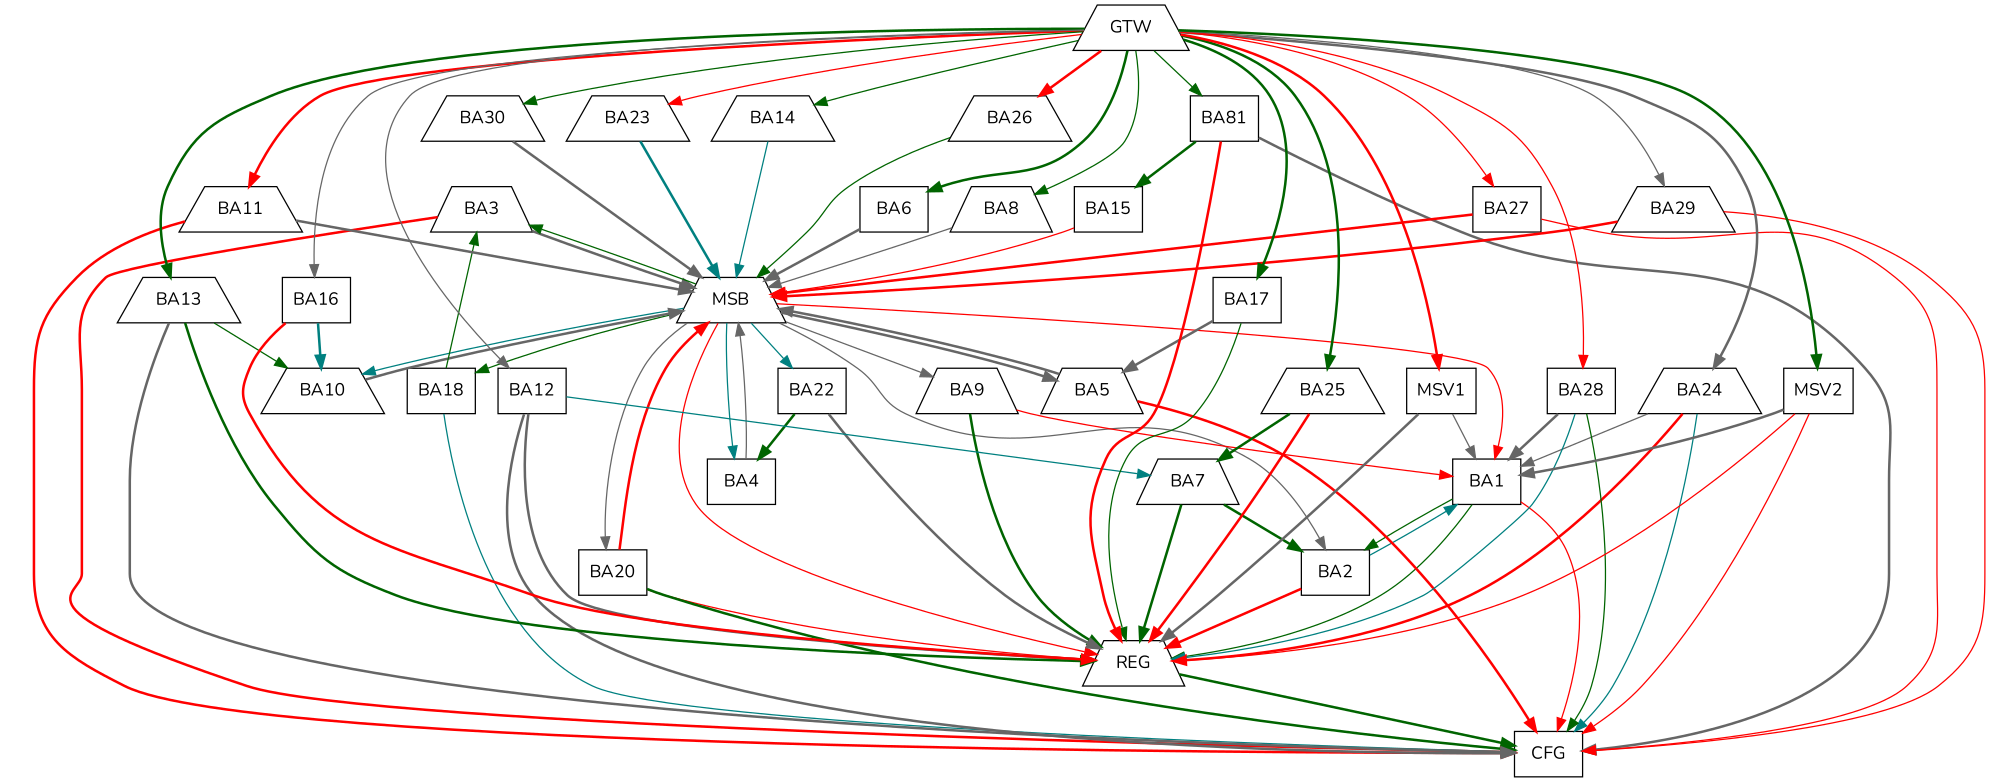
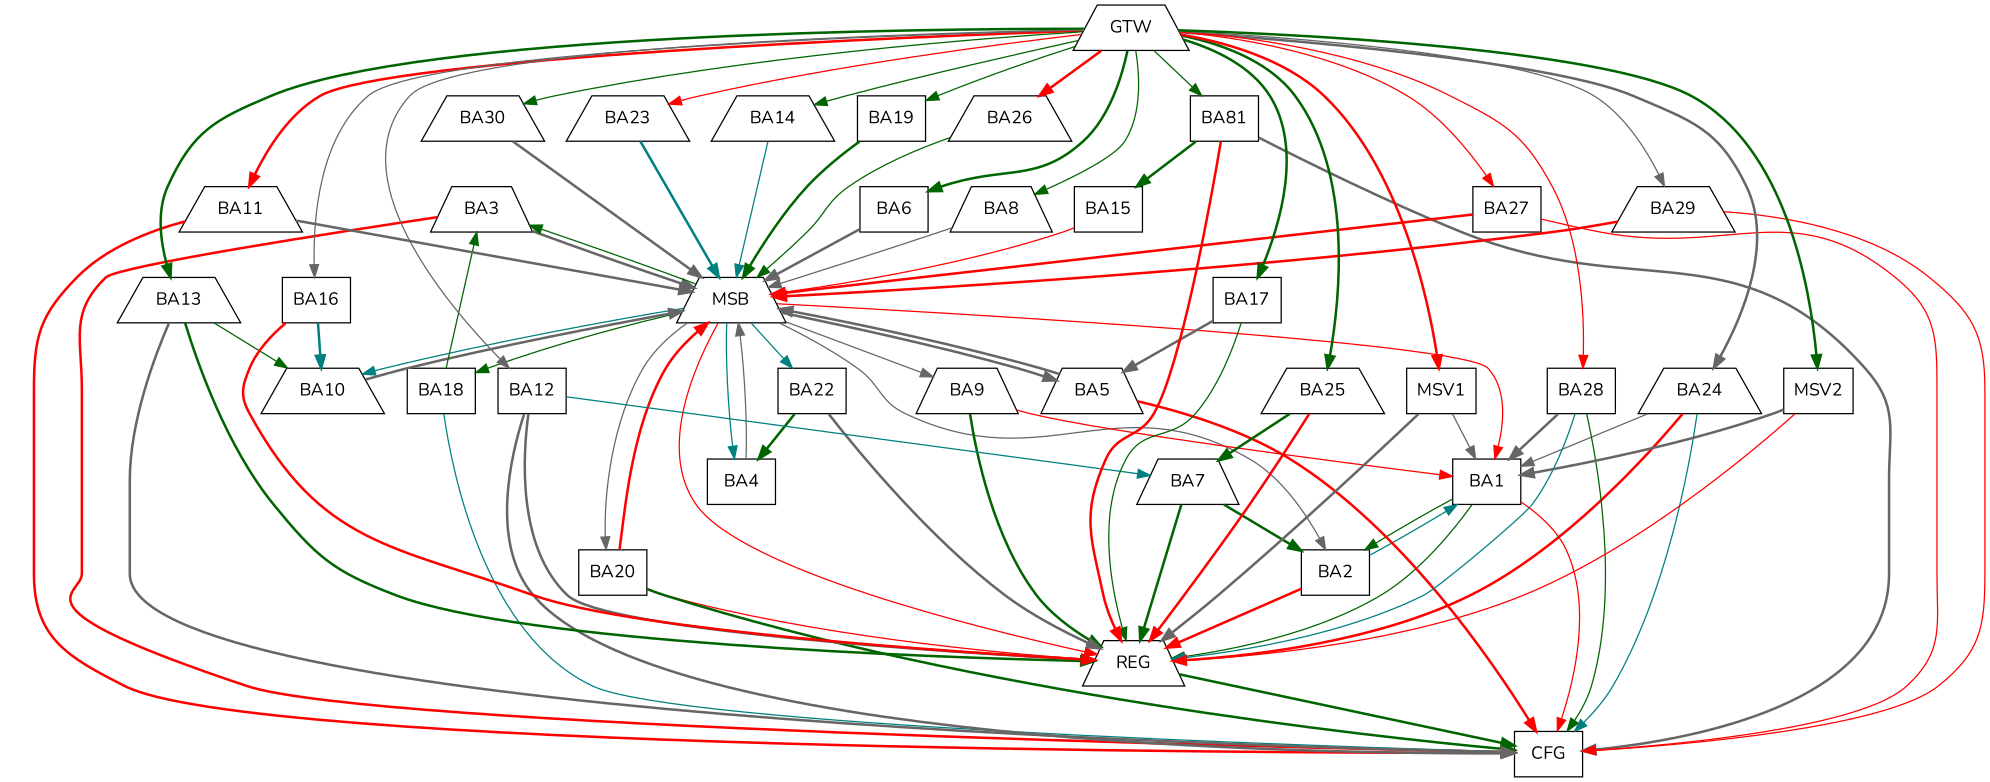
  strict digraph {
    fontname=Nunito
    node [fontname=Nunito shape=box]
    edge [color=darkgreen fontname=Nunito style=bold]
    n1 [label=BA1]
    n2 [label=BA2]
    n3 [label=REG shape=trapezium]
    n4 [label=CFG]
    n5 [label=BA3 shape=trapezium]
    n6 [label=MSB shape=trapezium]
    n7 [label=BA4]
    n8 [label=BA5 shape=trapezium]
    n9 [label=BA9 shape=trapezium]
    n10 [label=BA10 shape=trapezium]
    n11 [label=BA18]
    n12 [label=BA20]
    n13 [label=BA22]
    n14 [label=BA6]
    n15 [label=BA7 shape=trapezium]
    n16 [label=BA8 shape=trapezium]
    n17 [label=BA11 shape=trapezium]
    n18 [label=BA12]
    n19 [label=BA13 shape=trapezium]
    n20 [label=BA14 shape=trapezium]
    n21 [label=BA15]
    n22 [label=BA16]
    n23 [label=BA17]
+   n24 [label=BA19]
    n25 [label=BA81]
    n26 [label=BA23 shape=trapezium]
    n27 [label=BA24 shape=trapezium]
    n28 [label=BA25 shape=trapezium]
    n29 [label=BA26 shape=trapezium]
    n30 [label=BA27]
    n31 [label=BA28]
    n32 [label=BA29 shape=trapezium]
    n33 [label=BA30 shape=trapezium]
    n34 [label=GTW shape=trapezium]
    n35 [label=MSV1]
    n36 [label=MSV2]
    n1 -> n2 [style=solid]
    n1 -> n3 [style=solid]
    n1 -> n4 [color=red style=solid]
    n2 -> n1 [color=teal style=solid]
    n2 -> n3 [color=red]
    n3 -> n4
    n5 -> n4 [color=red]
    n5 -> n6 [color=gray40]
    n6 -> n1 [color=red style=solid]
    n6 -> n2 [color=gray40 style=solid]
    n6 -> n3 [color=red style=solid]
    n6 -> n5 [style=solid]
    n6 -> n7 [color=teal style=solid]
    n6 -> n8 [color=gray40]
    n6 -> n9 [color=gray40 style=solid]
    n6 -> n10 [color=teal style=solid]
    n6 -> n11 [style=solid]
    n6 -> n12 [color=gray40 style=solid]
    n6 -> n13 [color=teal style=solid]
    n7 -> n6 [color=gray40 style=solid]
    n8 -> n4 [color=red]
    n8 -> n6 [color=gray40]
    n9 -> n1 [color=red style=solid]
    n9 -> n3
    n10 -> n6 [color=gray40]
    n11 -> n4 [color=teal style=solid]
    n11 -> n5 [style=solid]
    n12 -> n3 [color=red style=solid]
    n12 -> n4
    n12 -> n6 [color=red]
    n13 -> n3 [color=gray40]
    n13 -> n7
    n14 -> n6 [color=gray40]
    n15 -> n2
    n15 -> n3
    n16 -> n6 [color=gray40 style=solid]
    n17 -> n4 [color=red]
    n17 -> n6 [color=gray40]
    n18 -> n3 [color=gray40]
    n18 -> n4 [color=gray40]
    n18 -> n15 [color=teal style=solid]
    n19 -> n3
    n19 -> n4 [color=gray40]
    n19 -> n10 [style=solid]
    n20 -> n6 [color=teal style=solid]
    n21 -> n6 [color=red style=solid]
    n22 -> n3 [color=red]
    n22 -> n10 [color=teal]
    n23 -> n3 [style=solid]
    n23 -> n8 [color=gray40]
+   n24 -> n6
    n25 -> n3 [color=red]
    n25 -> n4 [color=gray40]
    n25 -> n21
    n26 -> n6 [color=teal]
    n27 -> n1 [color=gray40 style=solid]
    n27 -> n3 [color=red]
    n27 -> n4 [color=teal style=solid]
    n28 -> n3 [color=red]
    n28 -> n15
    n29 -> n6 [style=solid]
    n30 -> n4 [color=red style=solid]
    n30 -> n6 [color=red]
    n31 -> n1 [color=gray40]
    n31 -> n3 [color=teal style=solid]
    n31 -> n4 [style=solid]
    n32 -> n4 [color=red style=solid]
    n32 -> n6 [color=red]
    n33 -> n6 [color=gray40]
    n34 -> n14
    n34 -> n16 [style=solid]
    n34 -> n17 [color=red]
    n34 -> n18 [color=gray40 style=solid]
    n34 -> n19
    n34 -> n20 [style=solid]
    n34 -> n22 [color=gray40 style=solid]
    n34 -> n23
+   n34 -> n24 [style=solid]
    n34 -> n25 [style=solid]
    n34 -> n26 [color=red style=solid]
    n34 -> n27 [color=gray40]
    n34 -> n28
    n34 -> n29 [color=red]
    n34 -> n30 [color=red style=solid]
    n34 -> n31 [color=red style=solid]
    n34 -> n32 [color=gray40 style=solid]
    n34 -> n33 [style=solid]
    n34 -> n35 [color=red]
    n34 -> n36
    n35 -> n1 [color=gray40 style=solid]
    n35 -> n3 [color=gray40]
    n36 -> n1 [color=gray40]
    n36 -> n3 [color=red style=solid]
-   n36 -> n4 [color=red style=solid]
  }
